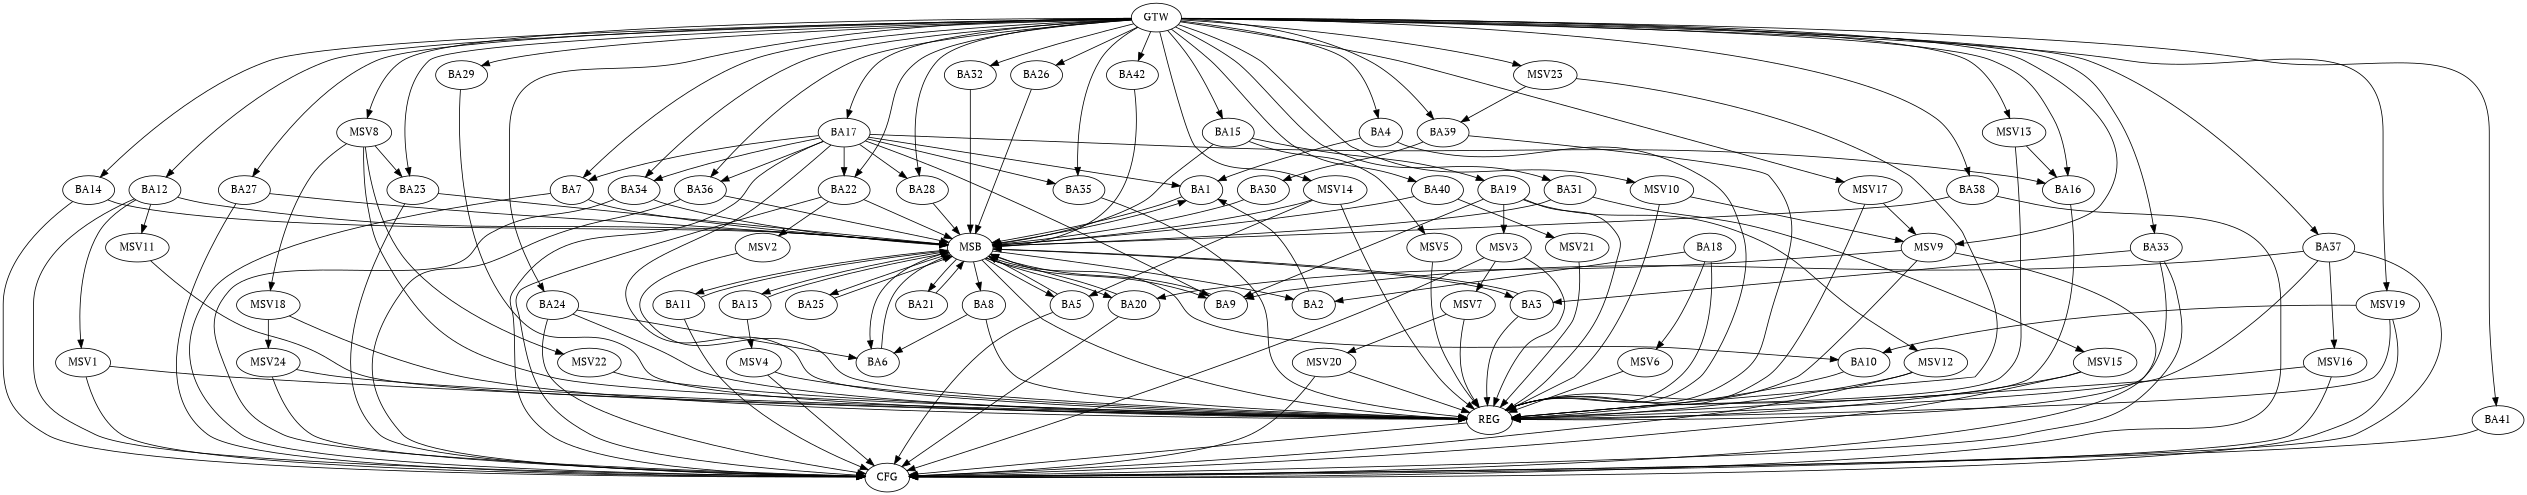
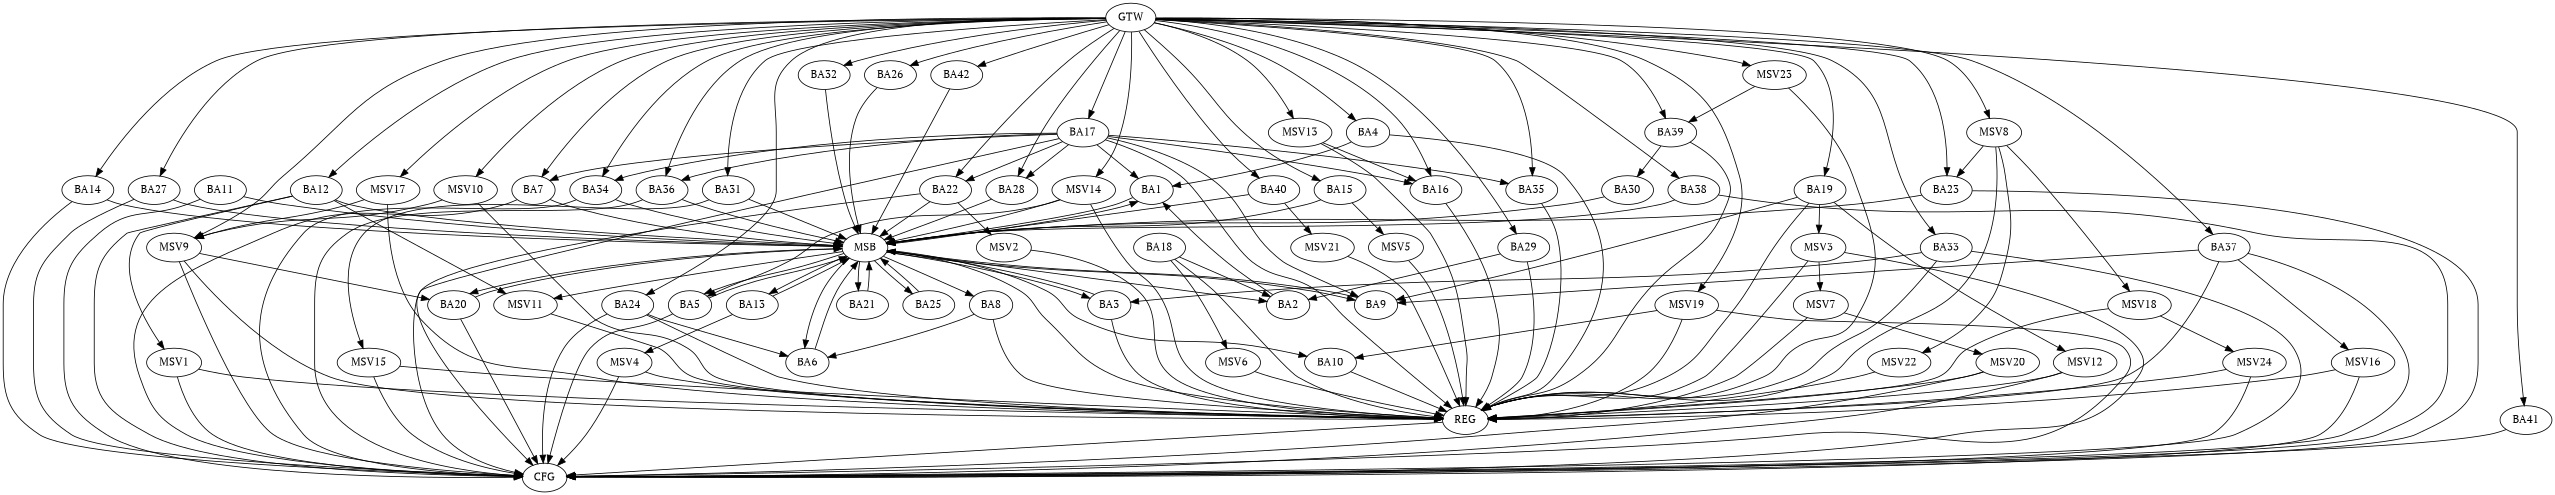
  strict digraph {
    fontname="PT Serif"
    node [fontname="PT Serif"]
    edge [fontname="PT Serif"]
    n1 [label=BA1]
    n2 [label=MSB]
    n3 [label=BA2]
    n4 [label=REG]
    n5 [label=BA3]
    n6 [label=BA5]
    n7 [label=BA6]
    n8 [label=BA8]
    n9 [label=BA9]
    n10 [label=BA10]
    n11 [label=BA11]
    n12 [label=BA13]
    n13 [label=BA20]
    n14 [label=BA21]
    n15 [label=BA25]
    n16 [label=CFG]
    n17 [label=BA4]
    n18 [label=BA7]
    n19 [label=BA12]
    n20 [label=MSV1]
    n21 [label=MSV11]
    n22 [label=MSV4]
    n23 [label=BA14]
    n24 [label=BA15]
    n25 [label=MSV5]
    n26 [label=BA16]
    n27 [label=BA17]
    n28 [label=BA22]
    n29 [label=BA28]
    n30 [label=BA34]
    n31 [label=BA35]
    n32 [label=BA36]
    n33 [label=MSV2]
    n34 [label=BA18]
    n35 [label=MSV6]
    n36 [label=BA19]
    n37 [label=MSV3]
    n38 [label=MSV12]
    n39 [label=MSV7]
    n40 [label=BA23]
    n41 [label=BA24]
    n42 [label=BA26]
    n43 [label=BA27]
    n44 [label=BA29]
    n45 [label=BA30]
    n46 [label=BA31]
    n47 [label=MSV15]
    n48 [label=BA32]
    n49 [label=BA33]
    n50 [label=BA37]
    n51 [label=MSV16]
    n52 [label=BA38]
    n53 [label=BA39]
    n54 [label=BA40]
    n55 [label=MSV21]
    n56 [label=BA41]
    n57 [label=BA42]
    n58 [label=GTW]
    n59 [label=MSV8]
    n60 [label=MSV9]
    n61 [label=MSV10]
    n62 [label=MSV13]
    n63 [label=MSV14]
    n64 [label=MSV17]
    n65 [label=MSV19]
    n66 [label=MSV23]
    n67 [label=MSV18]
    n68 [label=MSV22]
    n69 [label=MSV20]
    n70 [label=MSV24]
    n1 -> n2
    n2 -> n1
    n2 -> n3
    n2 -> n4
    n2 -> n5
    n2 -> n6
    n2 -> n7
    n2 -> n8
    n2 -> n9
    n2 -> n10
-   n2 -> n11
+   n2 -> n21
    n2 -> n12
    n2 -> n13
    n2 -> n14
    n2 -> n15
    n3 -> n1
    n4 -> n16
    n5 -> n2
    n5 -> n4
    n6 -> n2
    n6 -> n16
    n7 -> n2
    n8 -> n4
    n8 -> n7
    n9 -> n2
    n10 -> n4
    n11 -> n2
    n11 -> n16
    n12 -> n2
    n12 -> n22
    n13 -> n2
    n13 -> n16
    n14 -> n2
    n15 -> n2
    n17 -> n1
    n17 -> n4
    n18 -> n2
    n18 -> n16
    n19 -> n2
    n19 -> n16
    n19 -> n20
    n19 -> n21
    n20 -> n4
    n20 -> n16
    n21 -> n4
    n22 -> n4
    n22 -> n16
    n23 -> n2
    n23 -> n16
    n24 -> n2
    n24 -> n25
    n25 -> n4
    n26 -> n4
    n27 -> n1
    n27 -> n4
    n27 -> n9
    n27 -> n16
    n27 -> n18
    n27 -> n26
    n27 -> n28
    n27 -> n29
    n27 -> n30
    n27 -> n31
    n27 -> n32
    n28 -> n2
    n28 -> n16
    n28 -> n33
    n29 -> n2
    n30 -> n2
    n30 -> n16
    n31 -> n4
    n32 -> n2
    n32 -> n16
    n33 -> n4
    n34 -> n3
    n34 -> n4
    n34 -> n35
    n35 -> n4
    n36 -> n4
    n36 -> n9
    n36 -> n37
    n36 -> n38
    n37 -> n4
    n37 -> n16
    n37 -> n39
    n38 -> n4
    n38 -> n16
    n39 -> n4
    n39 -> n69
    n40 -> n2
    n40 -> n16
    n41 -> n4
    n41 -> n7
    n41 -> n16
    n42 -> n2
    n43 -> n2
    n43 -> n16
+   n44 -> n3
    n44 -> n4
    n45 -> n2
    n46 -> n2
    n46 -> n47
    n47 -> n4
    n47 -> n16
    n48 -> n2
    n49 -> n4
    n49 -> n5
    n49 -> n16
    n50 -> n4
    n50 -> n9
    n50 -> n16
    n50 -> n51
    n51 -> n4
    n51 -> n16
    n52 -> n2
    n52 -> n16
    n53 -> n4
    n53 -> n45
    n54 -> n2
    n54 -> n55
    n55 -> n4
    n56 -> n16
    n57 -> n2
    n58 -> n17
    n58 -> n18
    n58 -> n19
    n58 -> n23
    n58 -> n24
    n58 -> n26
    n58 -> n27
    n58 -> n28
    n58 -> n29
    n58 -> n30
    n58 -> n31
    n58 -> n32
-   n24 -> n36
+   n58 -> n36
    n58 -> n40
    n58 -> n41
    n58 -> n42
    n58 -> n43
    n58 -> n44
    n58 -> n46
    n58 -> n48
    n58 -> n49
    n58 -> n50
    n58 -> n52
    n58 -> n53
    n58 -> n54
    n58 -> n56
    n58 -> n57
    n58 -> n59
    n58 -> n60
    n58 -> n61
    n58 -> n62
    n58 -> n63
    n58 -> n64
    n58 -> n65
    n58 -> n66
    n59 -> n4
    n59 -> n40
    n59 -> n67
    n59 -> n68
    n60 -> n4
    n60 -> n13
    n60 -> n16
    n61 -> n4
    n61 -> n60
    n62 -> n4
    n62 -> n26
    n63 -> n2
    n63 -> n4
    n63 -> n6
    n64 -> n4
    n64 -> n60
    n65 -> n4
    n65 -> n10
    n65 -> n16
    n66 -> n4
    n66 -> n53
    n67 -> n4
    n67 -> n70
    n68 -> n4
    n69 -> n4
    n69 -> n16
    n70 -> n4
    n70 -> n16
  }
